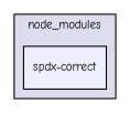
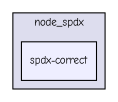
  digraph {
    compound=true
    fontname="Comic Neue"
    n1 [fillcolor="#eeeeff" fontname="Comic Neue" fontsize=10 label="spdx-correct" pencolor=black shape=box style=filled]
    subgraph cluster_1 {
      bgcolor="#ddddee"
      fontsize=10
-     label=node_modules
+     label=node_spdx
      pencolor=black
      n1
    }
  }
